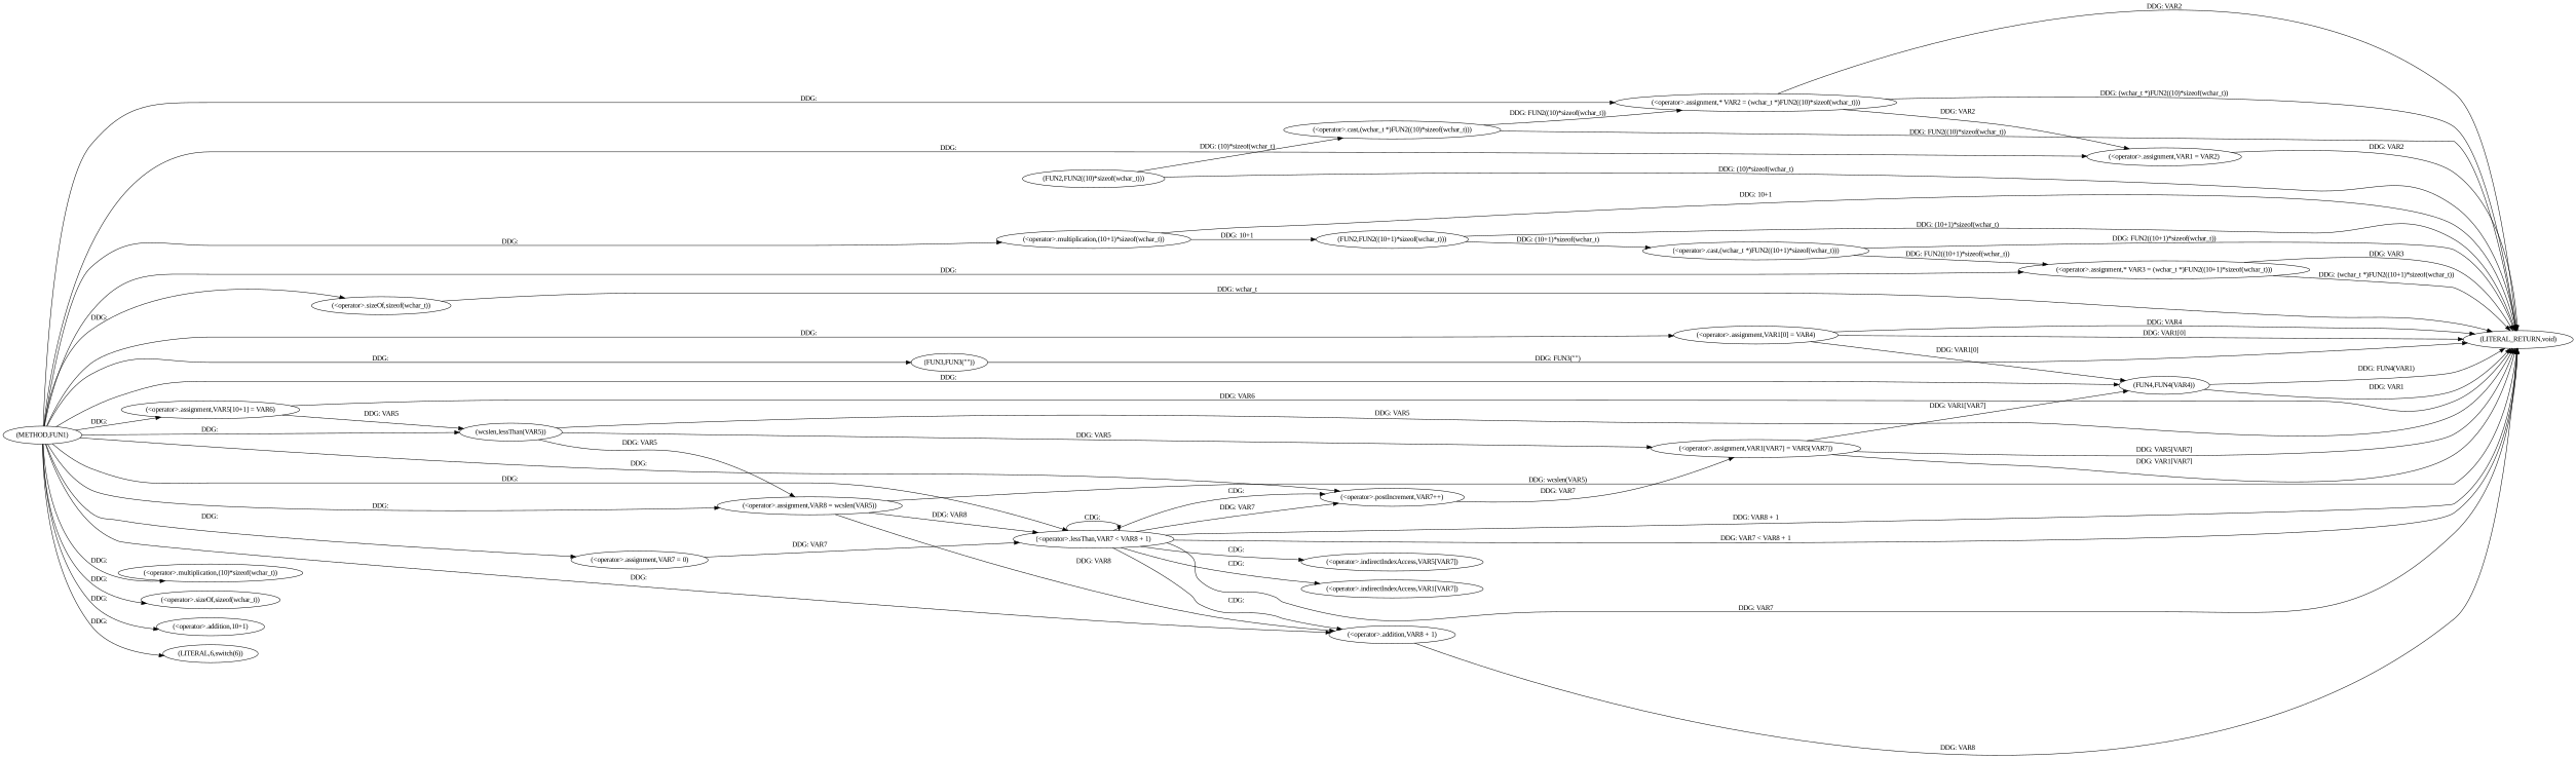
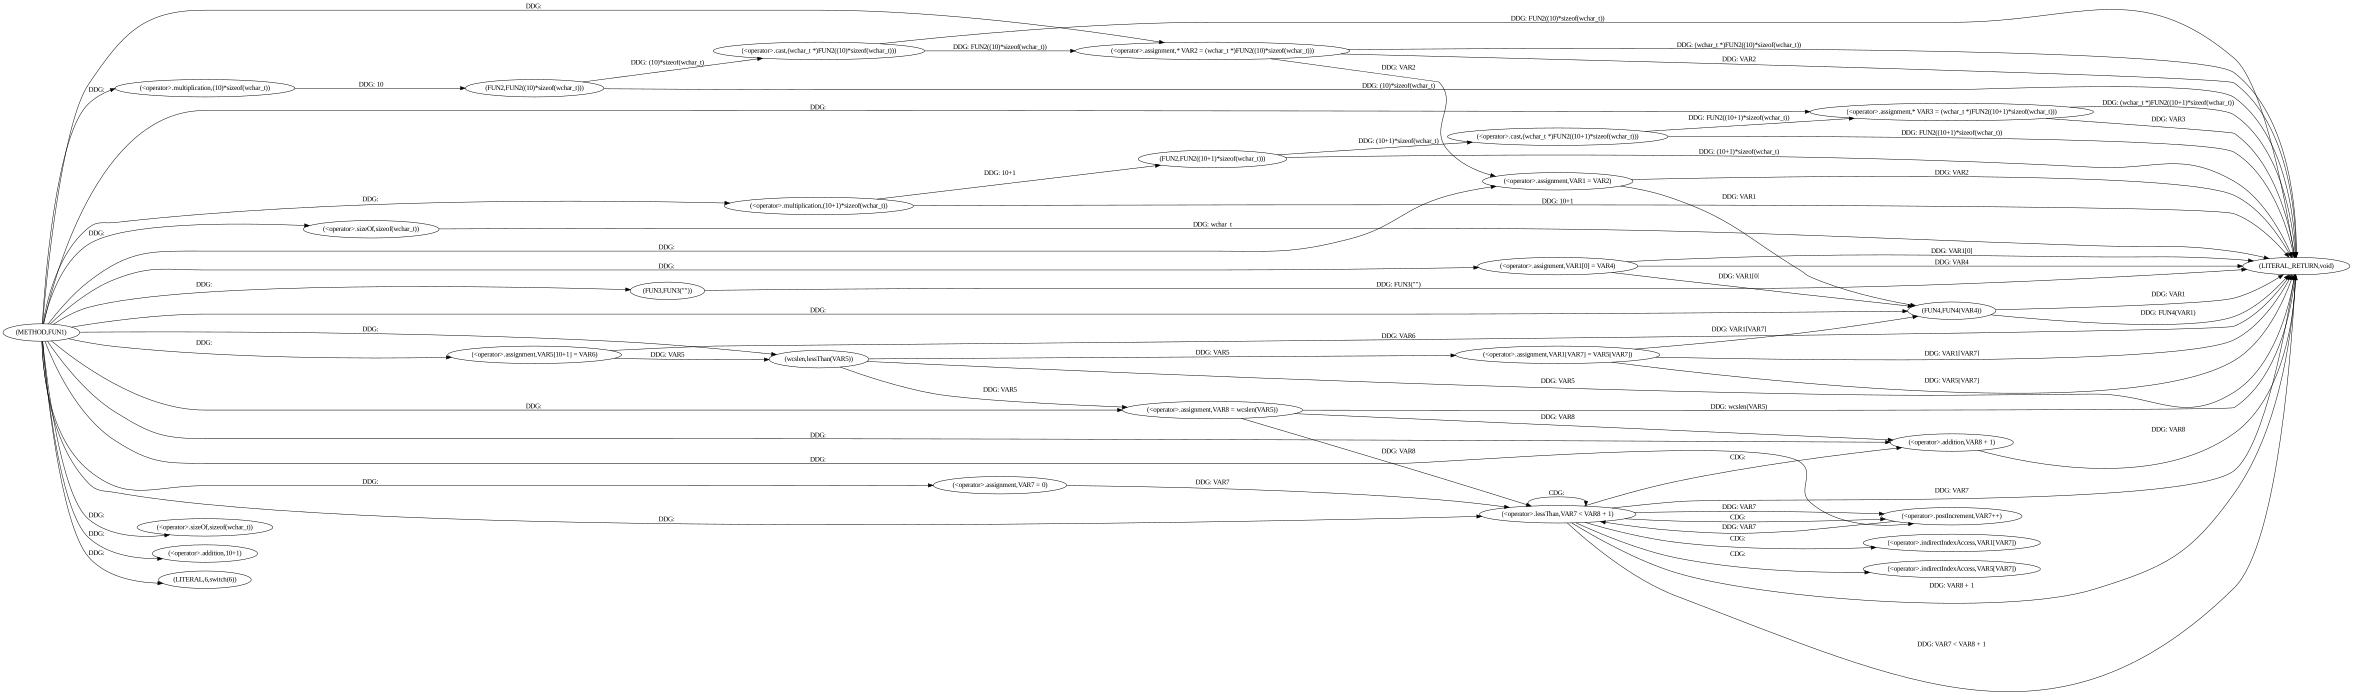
  digraph {
    fontname="Liberation Serif"
    rankdir=LR
    node [fontname="Liberation Serif"]
    edge [fontname="Liberation Serif"]
    n1 [label="(METHOD,FUN1)"]
    n2 [label="(<operator>.assignment,* VAR2 = (wchar_t *)FUN2((10)*sizeof(wchar_t)))"]
    n3 [label="(<operator>.multiplication,(10)*sizeof(wchar_t))"]
    n4 [label="(<operator>.sizeOf,sizeof(wchar_t))"]
    n5 [label="(<operator>.assignment,* VAR3 = (wchar_t *)FUN2((10+1)*sizeof(wchar_t)))"]
    n6 [label="(<operator>.multiplication,(10+1)*sizeof(wchar_t))"]
    n7 [label="(<operator>.addition,10+1)"]
    n8 [label="(<operator>.sizeOf,sizeof(wchar_t))"]
    n9 [label="(LITERAL,6,switch(6))"]
    n10 [label="(<operator>.assignment,VAR1 = VAR2)"]
    n11 [label="(<operator>.assignment,VAR1[0] = VAR4)"]
    n12 [label="(FUN3,FUN3(\"\"))"]
    n13 [label="(<operator>.assignment,VAR5[10+1] = VAR6)"]
    n14 [label="(<operator>.assignment,VAR8 = wcslen(VAR5))"]
    n15 [label="(wcslen,lessThan(VAR5))"]
    n16 [label="(<operator>.assignment,VAR7 = 0)"]
    n17 [label="(<operator>.lessThan,VAR7 < VAR8 + 1)"]
    n18 [label="(<operator>.addition,VAR8 + 1)"]
    n19 [label="(<operator>.postIncrement,VAR7++)"]
    n20 [label="(FUN4,FUN4(VAR4))"]
    n21 [label="(LITERAL_RETURN,void)"]
    n22 [label="(FUN2,FUN2((10)*sizeof(wchar_t)))"]
    n23 [label="(FUN2,FUN2((10+1)*sizeof(wchar_t)))"]
    n24 [label="(<operator>.assignment,VAR1[VAR7] = VAR5[VAR7])"]
    n25 [label="(<operator>.indirectIndexAccess,VAR1[VAR7])"]
    n26 [label="(<operator>.indirectIndexAccess,VAR5[VAR7])"]
    n27 [label="(<operator>.cast,(wchar_t *)FUN2((10)*sizeof(wchar_t)))"]
    n28 [label="(<operator>.cast,(wchar_t *)FUN2((10+1)*sizeof(wchar_t)))"]
    n1 -> n2 [label="DDG: "]
    n1 -> n3 [label="DDG: "]
    n1 -> n4 [label="DDG: "]
    n1 -> n5 [label="DDG: "]
    n1 -> n6 [label="DDG: "]
    n1 -> n7 [label="DDG: "]
    n1 -> n8 [label="DDG: "]
    n1 -> n9 [label="DDG: "]
    n1 -> n10 [label="DDG: "]
    n1 -> n11 [label="DDG: "]
    n1 -> n12 [label="DDG: "]
    n1 -> n13 [label="DDG: "]
    n1 -> n14 [label="DDG: "]
    n1 -> n15 [label="DDG: "]
    n1 -> n16 [label="DDG: "]
    n1 -> n17 [label="DDG: "]
    n1 -> n18 [label="DDG: "]
    n1 -> n19 [label="DDG: "]
    n1 -> n20 [label="DDG: "]
    n2 -> n10 [label="DDG: VAR2"]
    n2 -> n21 [label="DDG: VAR2"]
    n2 -> n21 [label="DDG: (wchar_t *)FUN2((10)*sizeof(wchar_t))"]
+   n3 -> n22 [label="DDG: 10"]
    n5 -> n21 [label="DDG: VAR3"]
    n5 -> n21 [label="DDG: (wchar_t *)FUN2((10+1)*sizeof(wchar_t))"]
    n6 -> n21 [label="DDG: 10+1"]
    n6 -> n23 [label="DDG: 10+1"]
    n8 -> n21 [label="DDG: wchar_t"]
+   n10 -> n20 [label="DDG: VAR1"]
    n10 -> n21 [label="DDG: VAR2"]
    n11 -> n20 [label="DDG: VAR1[0]"]
    n11 -> n21 [label="DDG: VAR1[0]"]
    n11 -> n21 [label="DDG: VAR4"]
    n12 -> n21 [label="DDG: FUN3(\"\")"]
    n13 -> n15 [label="DDG: VAR5"]
    n13 -> n21 [label="DDG: VAR6"]
    n14 -> n17 [label="DDG: VAR8"]
    n14 -> n18 [label="DDG: VAR8"]
    n14 -> n21 [label="DDG: wcslen(VAR5)"]
    n15 -> n14 [label="DDG: VAR5"]
    n15 -> n21 [label="DDG: VAR5"]
    n15 -> n24 [label="DDG: VAR5"]
    n16 -> n17 [label="DDG: VAR7"]
    n17 -> n17 [label="CDG: "]
    n17 -> n18 [label="CDG: "]
    n17 -> n19 [label="DDG: VAR7"]
    n17 -> n19 [label="CDG: "]
    n17 -> n21 [label="DDG: VAR8 + 1"]
    n17 -> n21 [label="DDG: VAR7 < VAR8 + 1"]
    n17 -> n21 [label="DDG: VAR7"]
    n17 -> n25 [label="CDG: "]
    n17 -> n26 [label="CDG: "]
    n18 -> n21 [label="DDG: VAR8"]
-   n19 -> n24 [label="DDG: VAR7"]
+   n19 -> n17 [label="DDG: VAR7"]
    n20 -> n21 [label="DDG: FUN4(VAR1)"]
    n20 -> n21 [label="DDG: VAR1"]
    n22 -> n21 [label="DDG: (10)*sizeof(wchar_t)"]
    n22 -> n27 [label="DDG: (10)*sizeof(wchar_t)"]
    n23 -> n21 [label="DDG: (10+1)*sizeof(wchar_t)"]
    n23 -> n28 [label="DDG: (10+1)*sizeof(wchar_t)"]
    n24 -> n20 [label="DDG: VAR1[VAR7]"]
    n24 -> n21 [label="DDG: VAR5[VAR7]"]
    n24 -> n21 [label="DDG: VAR1[VAR7]"]
    n27 -> n2 [label="DDG: FUN2((10)*sizeof(wchar_t))"]
    n27 -> n21 [label="DDG: FUN2((10)*sizeof(wchar_t))"]
    n28 -> n5 [label="DDG: FUN2((10+1)*sizeof(wchar_t))"]
    n28 -> n21 [label="DDG: FUN2((10+1)*sizeof(wchar_t))"]
  }
